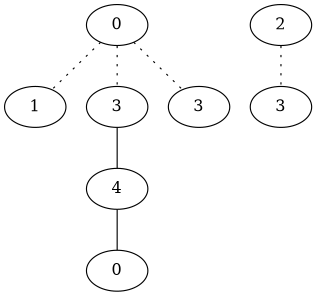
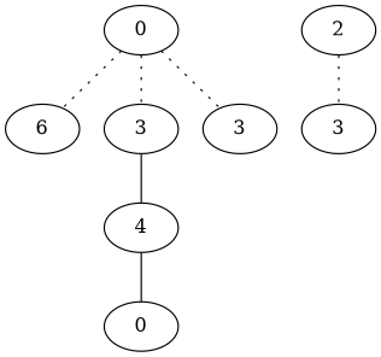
  graph {
    edge [style=dotted]
    n1 [label=0]
-   n2 [label=1]
+   n2 [label=6]
    n3 [label=3]
    n4 [label=3]
    n5 [label=4]
    n6 [label=2]
    n7 [label=3]
    n8 [label=0]
    n1 -- n2
    n1 -- n3
    n1 -- n4
    n3 -- n5 [style=""]
    n5 -- n8 [style=""]
    n6 -- n7
  }
